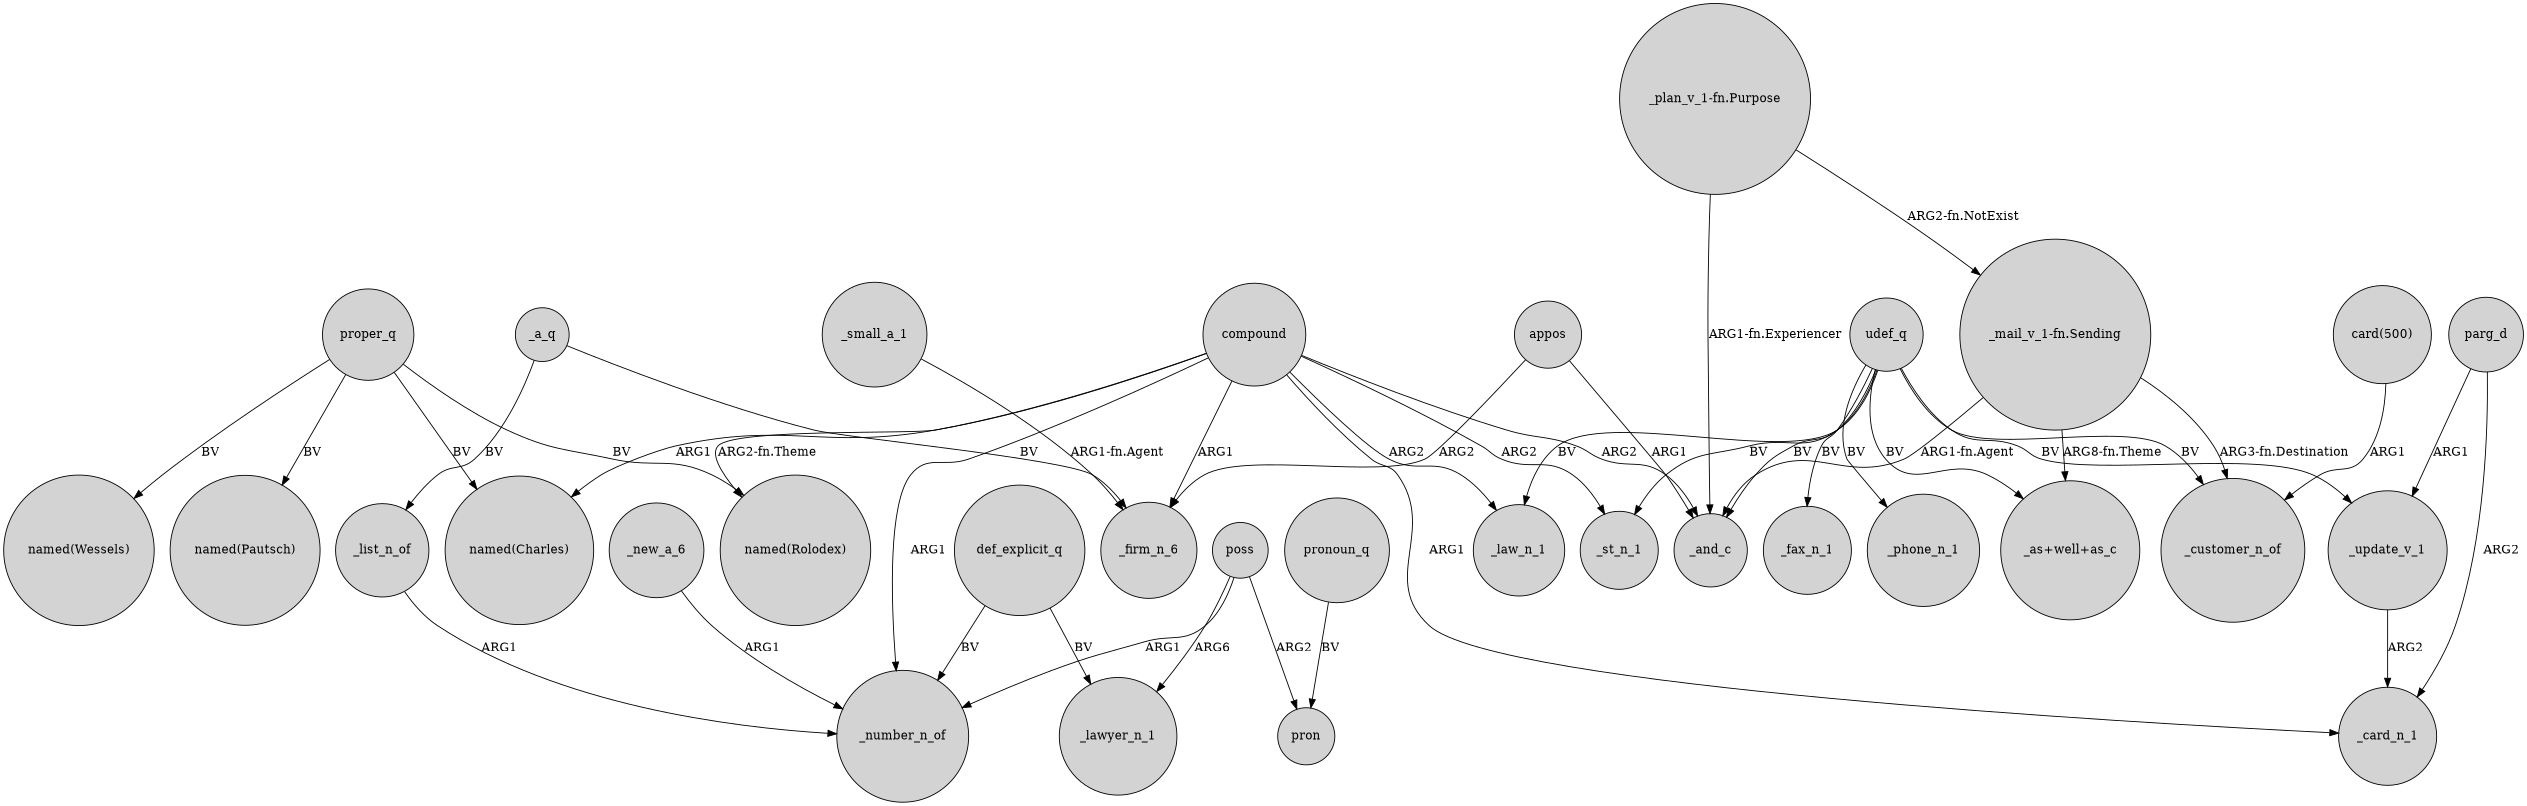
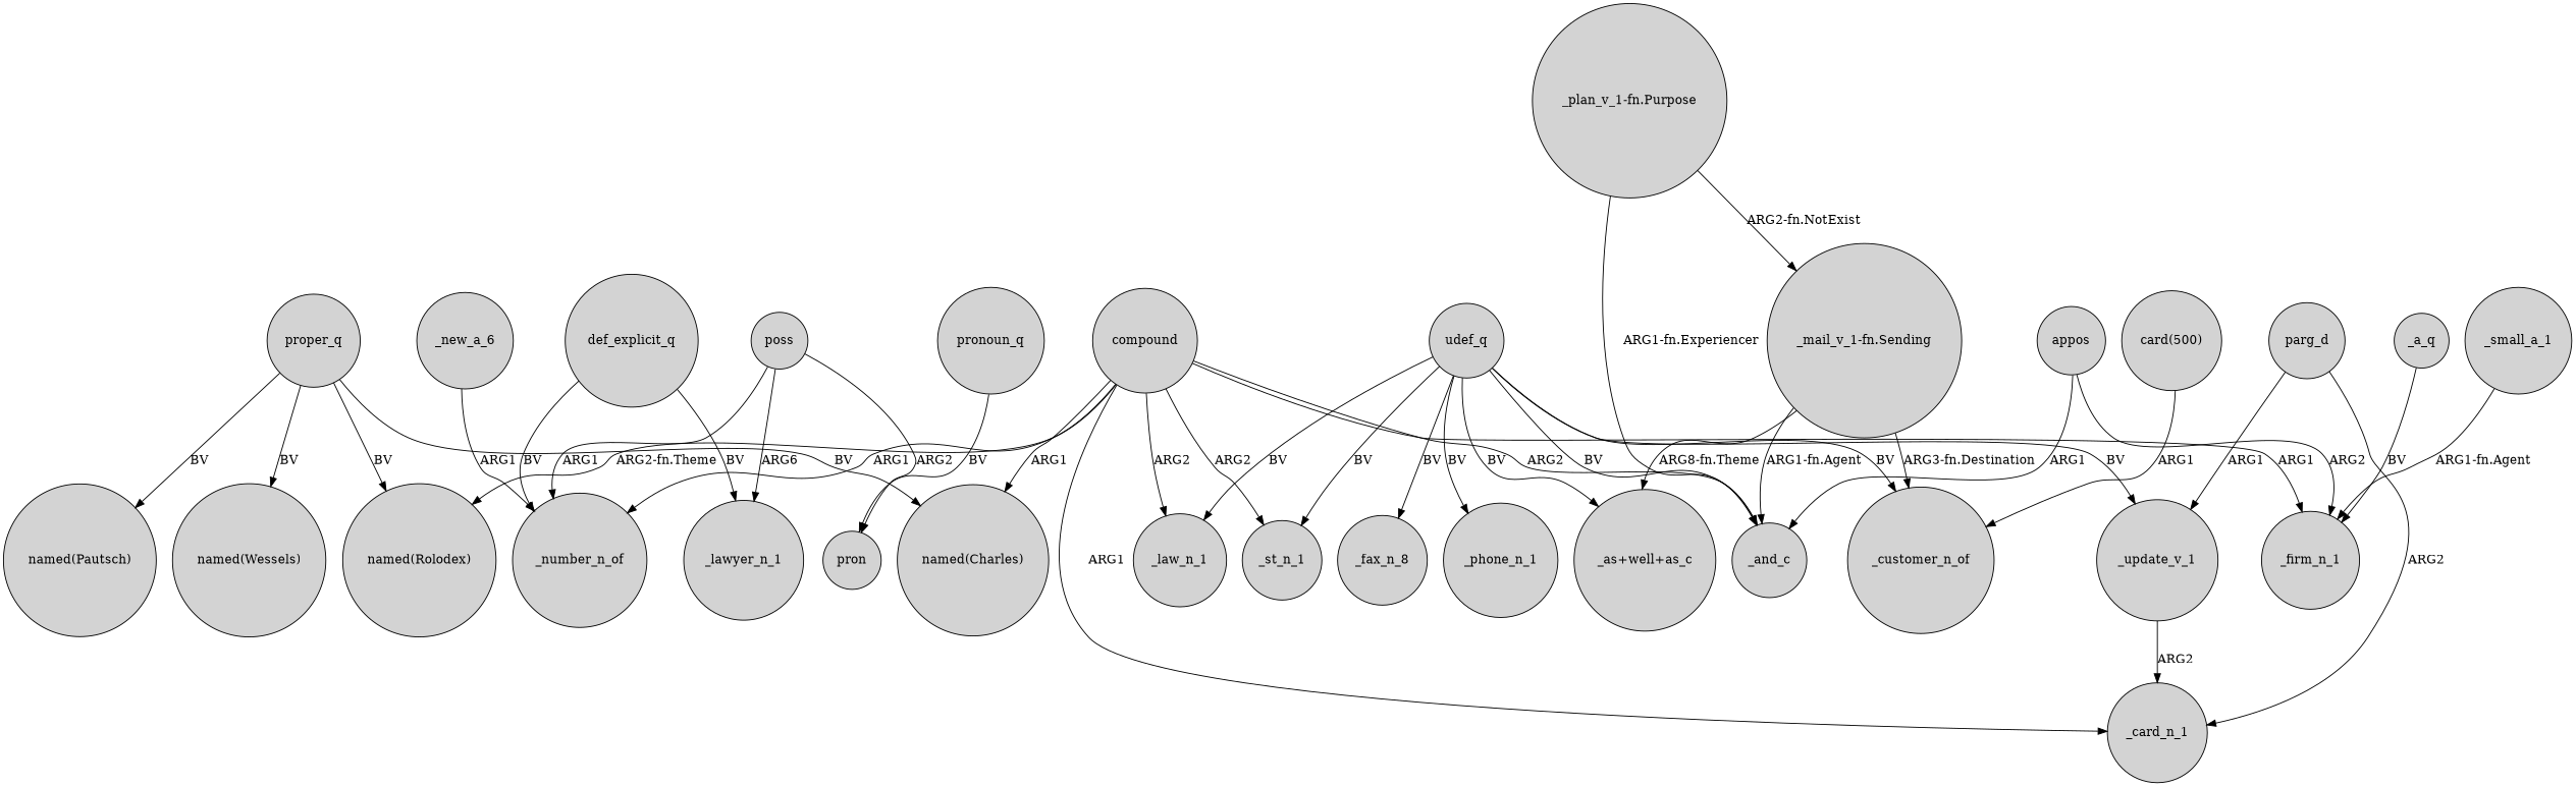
  digraph {
    fontname="DejaVu Serif"
    node [fontname="DejaVu Serif" shape=circle style=filled]
    edge [fontname="DejaVu Serif"]
    proper_q
    "named(Pautsch)"
    "named(Rolodex)"
    "named(Charles)"
    "named(Wessels)"
    def_explicit_q
    _lawyer_n_1
    _number_n_of
    udef_q
    "_as+well+as_c"
    _and_c
    _customer_n_of
    _st_n_1
    _law_n_1
-   _fax_n_1
+   _fax_n_1 [label=_fax_n_8]
    _phone_n_1
    _update_v_1
    _a_q
-   _list_n_of
-   _firm_n_1 [label=_firm_n_6]
+   _firm_n_1
    n21 [label=_new_a_6]
    poss
    pron
    appos
    "_mail_v_1-fn.Sending"
    compound
    _card_n_1
    _small_a_1
    "_plan_v_1-fn.Purpose"
    parg_d
    "card(500)"
    pronoun_q
    proper_q -> "named(Pautsch)" [label=BV]
    proper_q -> "named(Rolodex)" [label=BV]
    proper_q -> "named(Charles)" [label=BV]
    proper_q -> "named(Wessels)" [label=BV]
    def_explicit_q -> _lawyer_n_1 [label=BV]
    def_explicit_q -> _number_n_of [label=BV]
    udef_q -> "_as+well+as_c" [label=BV]
    udef_q -> _and_c [label=BV]
    udef_q -> _customer_n_of [label=BV]
    udef_q -> _st_n_1 [label=BV]
    udef_q -> _law_n_1 [label=BV]
    udef_q -> _fax_n_1 [label=BV]
    udef_q -> _phone_n_1 [label=BV]
    udef_q -> _update_v_1 [label=BV]
    _update_v_1 -> _card_n_1 [label=ARG2]
-   _a_q -> _list_n_of [label=BV]
    _a_q -> _firm_n_1 [label=BV]
-   _list_n_of -> _number_n_of [label=ARG1]
    n21 -> _number_n_of [label=ARG1]
    poss -> _lawyer_n_1 [label=ARG6]
    poss -> _number_n_of [label=ARG1]
    poss -> pron [label=ARG2]
    appos -> _and_c [label=ARG1]
    appos -> _firm_n_1 [label=ARG2]
    "_mail_v_1-fn.Sending" -> "_as+well+as_c" [label="ARG8-fn.Theme"]
    "_mail_v_1-fn.Sending" -> _and_c [label="ARG1-fn.Agent"]
    "_mail_v_1-fn.Sending" -> _customer_n_of [label="ARG3-fn.Destination"]
    compound -> "named(Rolodex)" [label="ARG2-fn.Theme"]
    compound -> "named(Charles)" [label=ARG1]
    compound -> _number_n_of [label=ARG1]
    compound -> _and_c [label=ARG2]
    compound -> _st_n_1 [label=ARG2]
    compound -> _law_n_1 [label=ARG2]
    compound -> _firm_n_1 [label=ARG1]
    compound -> _card_n_1 [label=ARG1]
    _small_a_1 -> _firm_n_1 [label="ARG1-fn.Agent"]
    "_plan_v_1-fn.Purpose" -> _and_c [label="ARG1-fn.Experiencer"]
    "_plan_v_1-fn.Purpose" -> "_mail_v_1-fn.Sending" [label="ARG2-fn.NotExist"]
    parg_d -> _update_v_1 [label=ARG1]
    parg_d -> _card_n_1 [label=ARG2]
    "card(500)" -> _customer_n_of [label=ARG1]
    pronoun_q -> pron [label=BV]
  }
